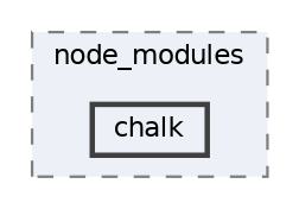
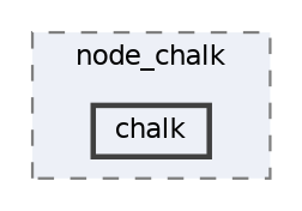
  digraph {
    compound=true
    n1 [color=grey25 fillcolor="#edf0f7" fontname=Helvetica fontsize=10 height=0.2 label=chalk shape=box style="filled,bold" width=0.4]
    subgraph cluster_1 {
      bgcolor="#edf0f7"
      fontname=Helvetica
      fontsize=10
-     label=node_modules
+     label=node_chalk
      pencolor=grey50
      style="filled,dashed"
      n1
    }
  }
